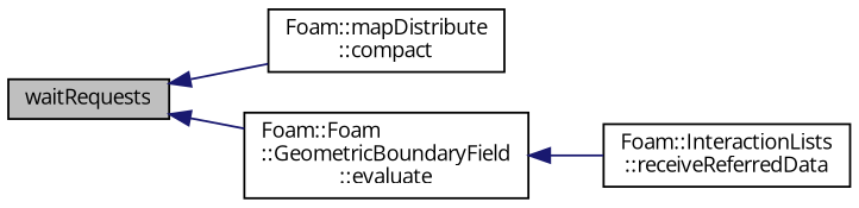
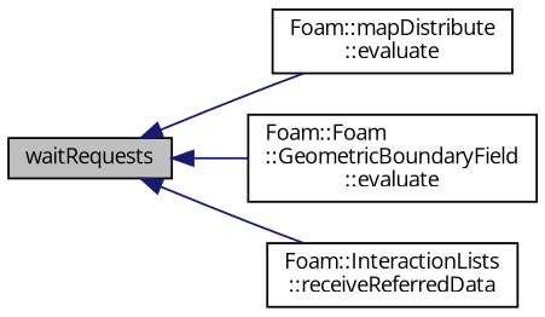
  digraph {
    fontname="Open Sans"
    rankdir=LR
    node [color=black fontname="Open Sans" fontsize=10 shape=record]
    edge [color=midnightblue dir=back fontname="Open Sans" fontsize=10 labelfontname=FreeSans labelfontsize=10 style=solid]
    n1 [fillcolor=grey75 fontcolor=black height=0.2 label=waitRequests style=filled width=0.4]
-   n2 [height=0.2 label="Foam::mapDistribute\l::compact" width=0.4]
+   n2 [height=0.2 label="Foam::mapDistribute\l::evaluate" width=0.4]
    n3 [height=0.2 label="Foam::Foam\l::GeometricBoundaryField\l::evaluate" width=0.4]
    n4 [height=0.2 label="Foam::InteractionLists\l::receiveReferredData" width=0.4]
    n1 -> n2
    n1 -> n3
-   n3 -> n4
+   n1 -> n4
  }
